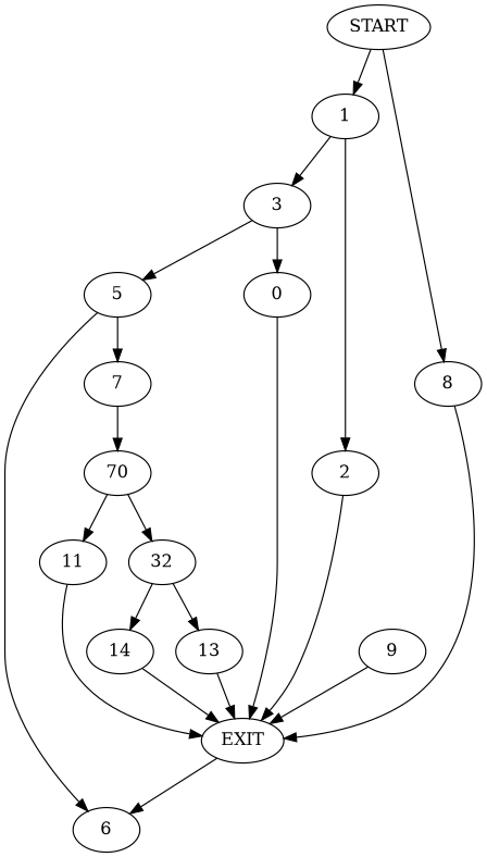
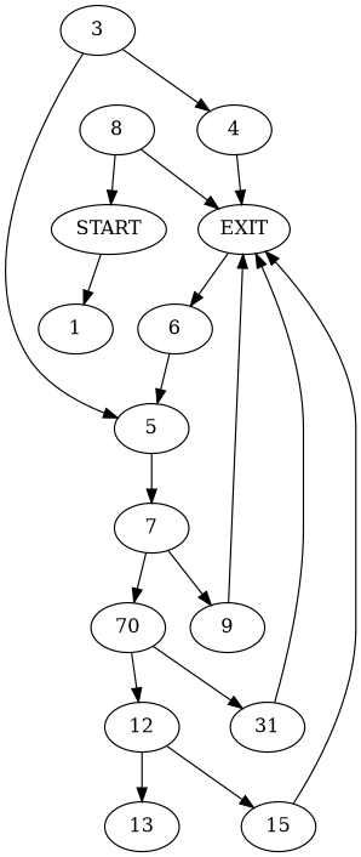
  digraph {
    n1 [label=START]
    1
    8
-   2
    3
    n6 [label=EXIT]
    6
-   4 [label=0]
+   4
    5
    7
    9
    n12 [label=70]
-   11
-   12 [label=32]
+   11 [label=31]
+   12
    13
-   14
+   14 [label=15]
    n1 -> 1
-   n1 -> 8
-   1 -> 2
-   1 -> 3
+   8 -> n1
    8 -> n6
-   2 -> n6
    3 -> 4
    3 -> 5
    n6 -> 6
    4 -> n6
-   5 -> 6
+   6 -> 5
    5 -> 7
+   7 -> 9
    7 -> n12
    9 -> n6
    n12 -> 11
    n12 -> 12
    11 -> n6
    12 -> 13
    12 -> 14
-   13 -> n6
    14 -> n6
  }
